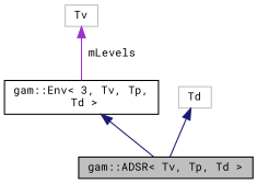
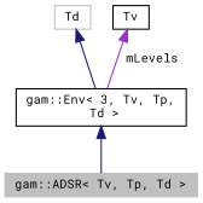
  digraph {
    fontname="Roboto Mono"
    node [color=black fontname="Roboto Mono" fontsize=10 shape=record]
    edge [color=midnightblue dir=back fontname="Roboto Mono" fontsize=10 labelfontname="FreeSans.ttf" labelfontsize=10 style=solid]
-   n1 [fillcolor=grey75 fontcolor=black height=0.2 label="gam::ADSR\< Tv, Tp, Td \>" style=filled width=0.4]
+   n1 [color=grey75 fillcolor=grey75 fontcolor=black height=0.2 label="gam::ADSR\< Tv, Tp, Td \>" style=filled width=0.4]
    n2 [height=0.2 label="gam::Env\< 3, Tv, Tp,\l Td \>" width=0.4]
    n3 [color=grey75 height=0.2 label=Td width=0.4]
-   n4 [color=grey75 height=0.2 label=Tv width=0.4]
+   n4 [height=0.2 label=Tv width=0.4]
    n2 -> n1
-   n3 -> n1
+   n3 -> n2
    n4 -> n2 [color=darkorchid3 label=" mLevels"]
  }
